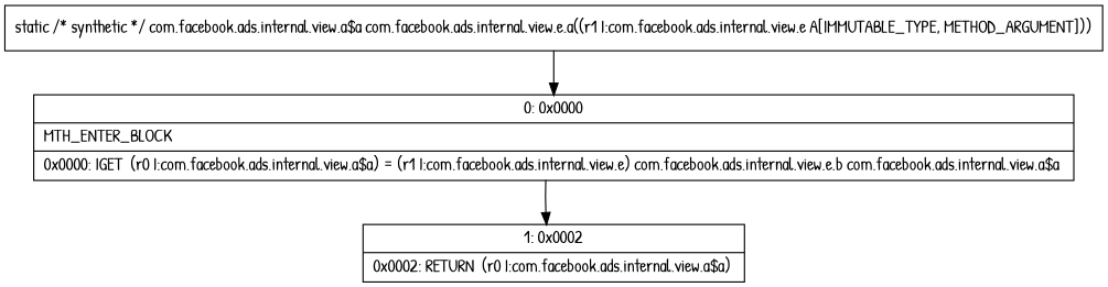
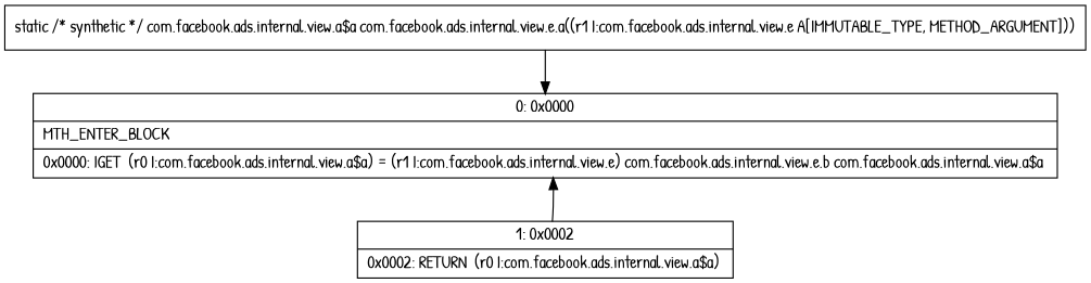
  digraph {
    fontname="Patrick Hand"
    node [shape=record fontname="Patrick Hand"]
    edge [fontname="Patrick Hand"]
    n1 [label="{0\:\ 0x0000|MTH_ENTER_BLOCK\l|0x0000: IGET  (r0 I:com.facebook.ads.internal.view.a$a) = (r1 I:com.facebook.ads.internal.view.e) com.facebook.ads.internal.view.e.b com.facebook.ads.internal.view.a$a \l}"]
    n2 [label="{1\:\ 0x0002|0x0002: RETURN  (r0 I:com.facebook.ads.internal.view.a$a) \l}"]
    n3 [label="{static \/* synthetic *\/ com.facebook.ads.internal.view.a$a com.facebook.ads.internal.view.e.a((r1 I:com.facebook.ads.internal.view.e A[IMMUTABLE_TYPE, METHOD_ARGUMENT])) }"]
-   n1 -> n2
+   n2 -> n1
    n3 -> n1
  }
